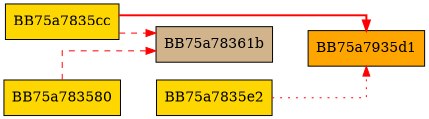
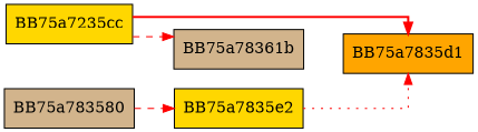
  digraph {
    rankdir=LR
    splines=ortho
    node [fillcolor=gold shape=box style=filled]
    edge [color=red style=dashed]
    BB75a7835e2
-   BB75a783580
-   BB75a7835d1 [fillcolor=orange label=BB75a7935d1]
-   BB75a7835cc
+   BB75a783580 [fillcolor=tan]
+   BB75a7835d1 [fillcolor=orange]
+   BB75a7835cc [label=BB75a7235cc]
    BB75a78361b [fillcolor=tan]
    BB75a7835e2 -> BB75a7835d1 [style=dotted]
-   BB75a783580 -> BB75a78361b
+   BB75a783580 -> BB75a7835e2
    BB75a7835cc -> BB75a7835d1 [style=bold]
    BB75a7835cc -> BB75a78361b
  }
